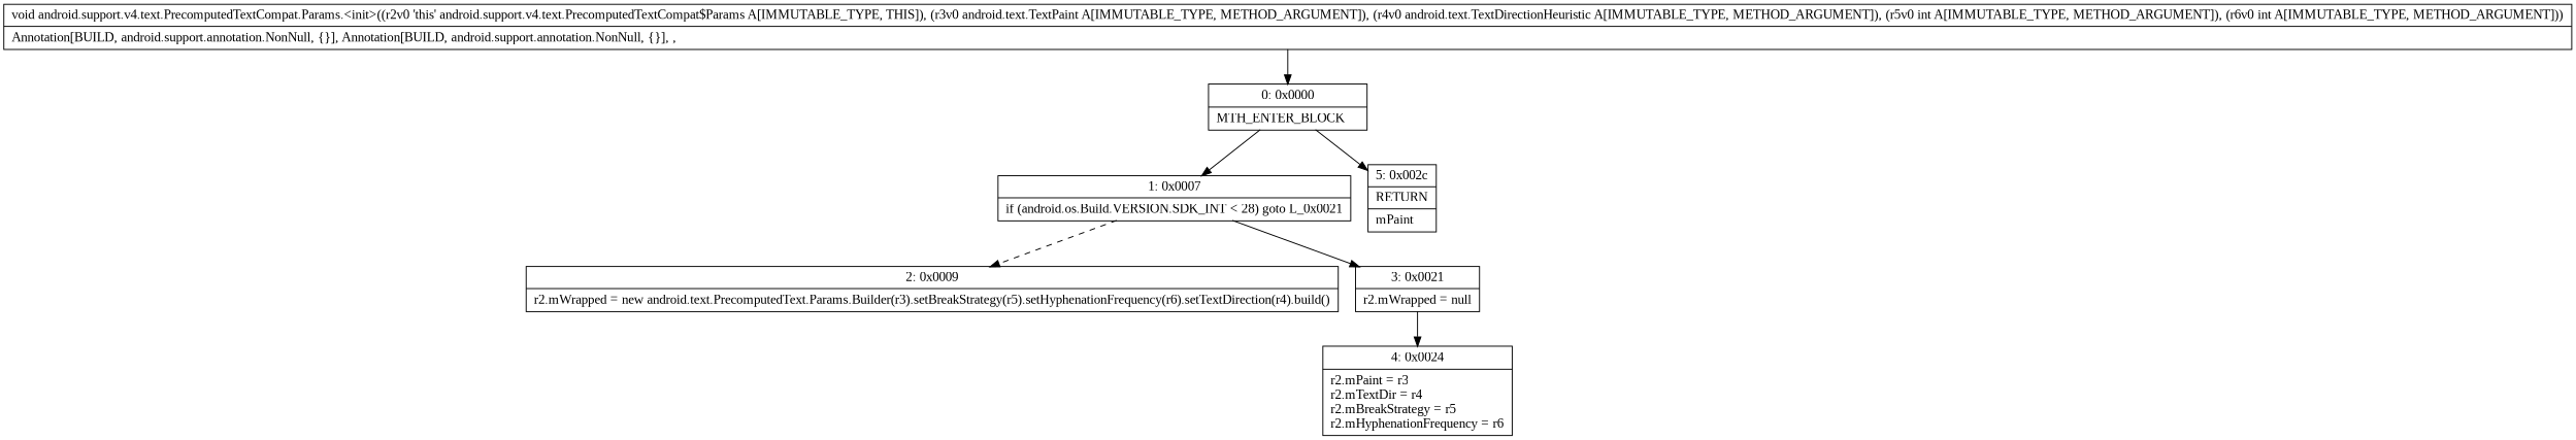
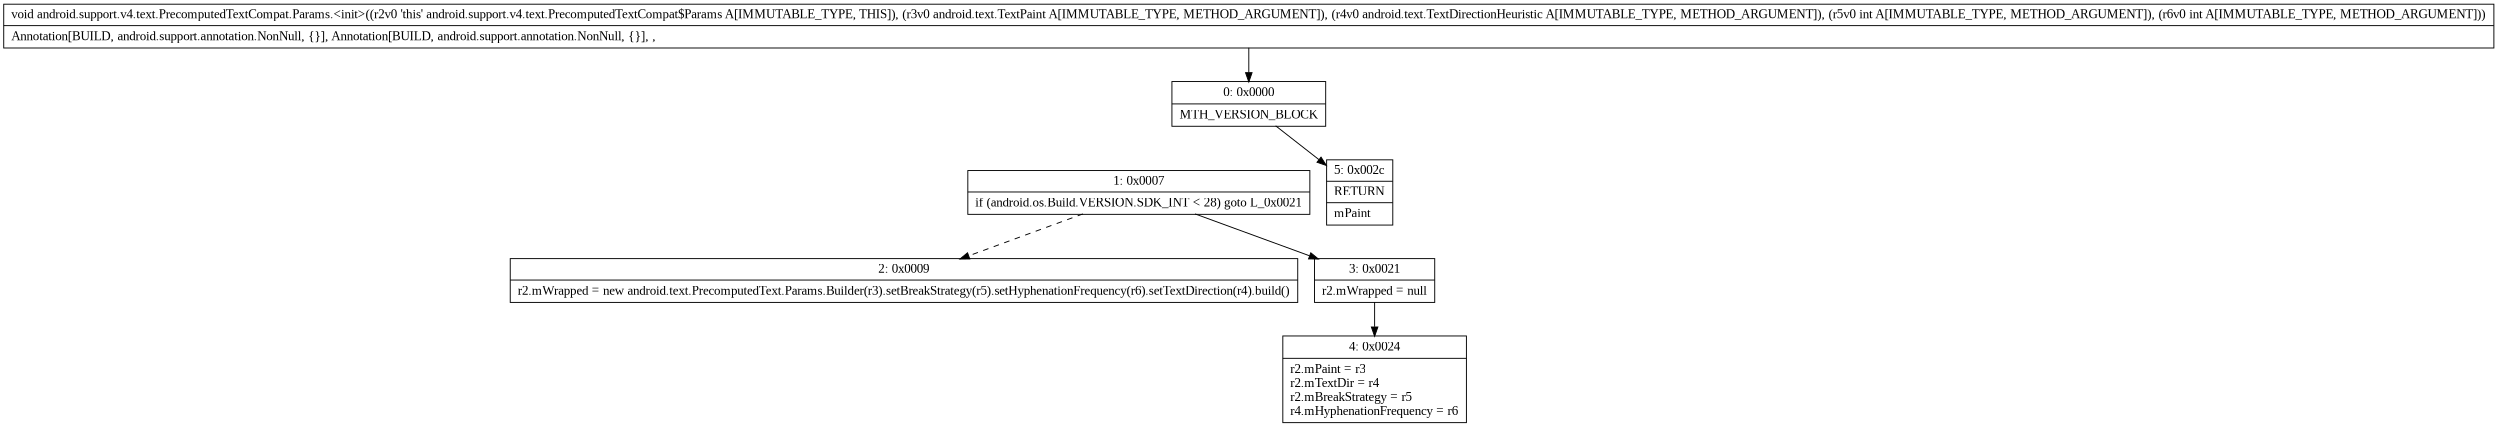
  digraph {
    fontname="Liberation Serif"
    node [fontname="Liberation Serif" shape=record]
    edge [fontname="Liberation Serif"]
-   n1 [label="{0\:\ 0x0000|MTH_ENTER_BLOCK\l}"]
+   n1 [label="{0\:\ 0x0000|MTH_VERSION_BLOCK\l}"]
    n2 [label="{1\:\ 0x0007|if (android.os.Build.VERSION.SDK_INT \< 28) goto L_0x0021\l}"]
    n3 [label="{5\:\ 0x002c|RETURN\l|mPaint\l}"]
    n4 [label="{2\:\ 0x0009|r2.mWrapped = new android.text.PrecomputedText.Params.Builder(r3).setBreakStrategy(r5).setHyphenationFrequency(r6).setTextDirection(r4).build()\l}"]
    n5 [label="{3\:\ 0x0021|r2.mWrapped = null\l}"]
-   n6 [label="{4\:\ 0x0024|r2.mPaint = r3\lr2.mTextDir = r4\lr2.mBreakStrategy = r5\lr2.mHyphenationFrequency = r6\l}"]
+   n6 [label="{4\:\ 0x0024|r2.mPaint = r3\lr2.mTextDir = r4\lr2.mBreakStrategy = r5\lr4.mHyphenationFrequency = r6\l}"]
    n7 [label="{void android.support.v4.text.PrecomputedTextCompat.Params.\<init\>((r2v0 'this' android.support.v4.text.PrecomputedTextCompat$Params A[IMMUTABLE_TYPE, THIS]), (r3v0 android.text.TextPaint A[IMMUTABLE_TYPE, METHOD_ARGUMENT]), (r4v0 android.text.TextDirectionHeuristic A[IMMUTABLE_TYPE, METHOD_ARGUMENT]), (r5v0 int A[IMMUTABLE_TYPE, METHOD_ARGUMENT]), (r6v0 int A[IMMUTABLE_TYPE, METHOD_ARGUMENT]))  | Annotation[BUILD, android.support.annotation.NonNull, \{\}], Annotation[BUILD, android.support.annotation.NonNull, \{\}], , \l}"]
-   n1 -> n2
    n1 -> n3
    n2 -> n4 [style=dashed]
    n2 -> n5
    n5 -> n6
    n7 -> n1
  }
